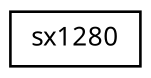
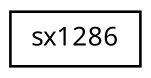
  digraph {
    rankdir=LR
    fontname="Noto Sans"
-   n1 [color=black fillcolor=white fontname="Noto Sans" fontsize=10 height=0.2 label=sx1280 shape=record style=filled width=0.4]
+   n1 [color=black fillcolor=white fontname="Noto Sans" fontsize=10 height=0.2 label=sx1286 shape=record style=filled width=0.4]
  }
